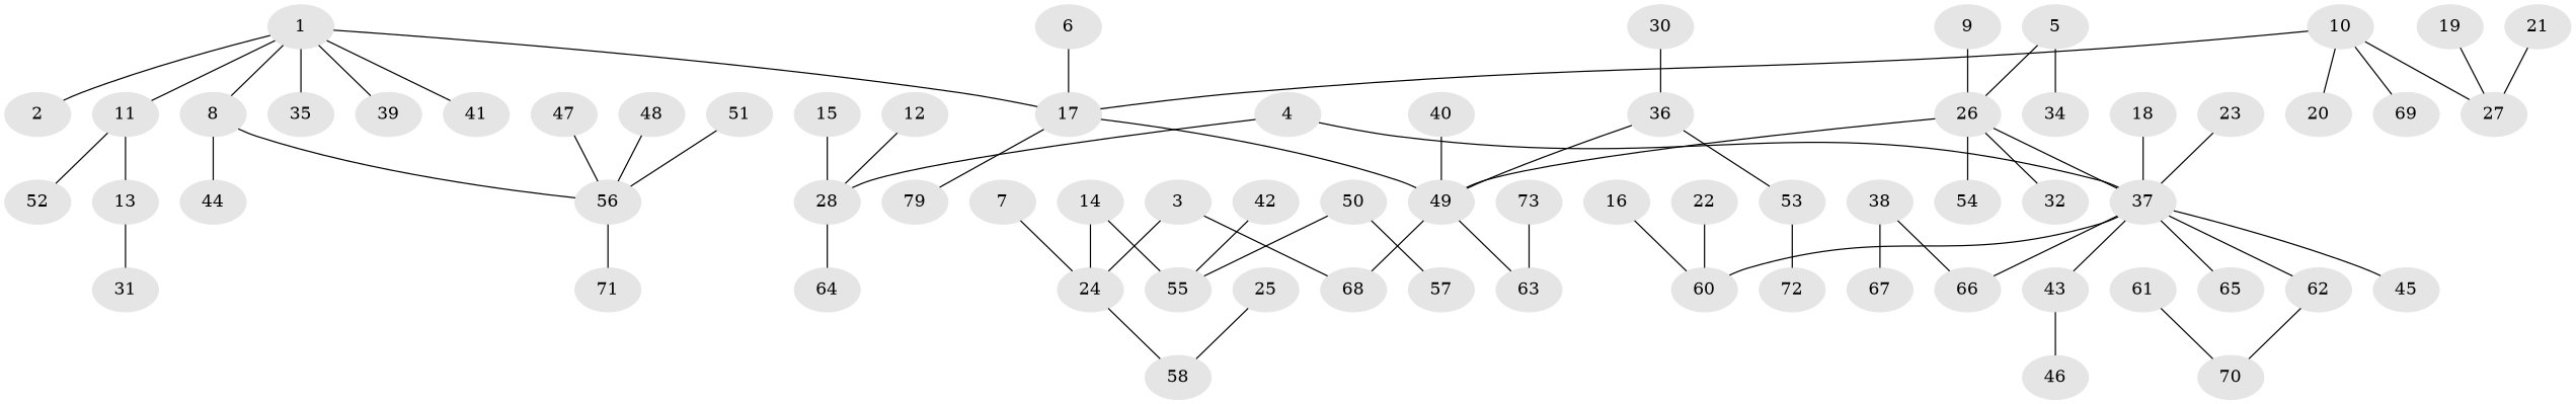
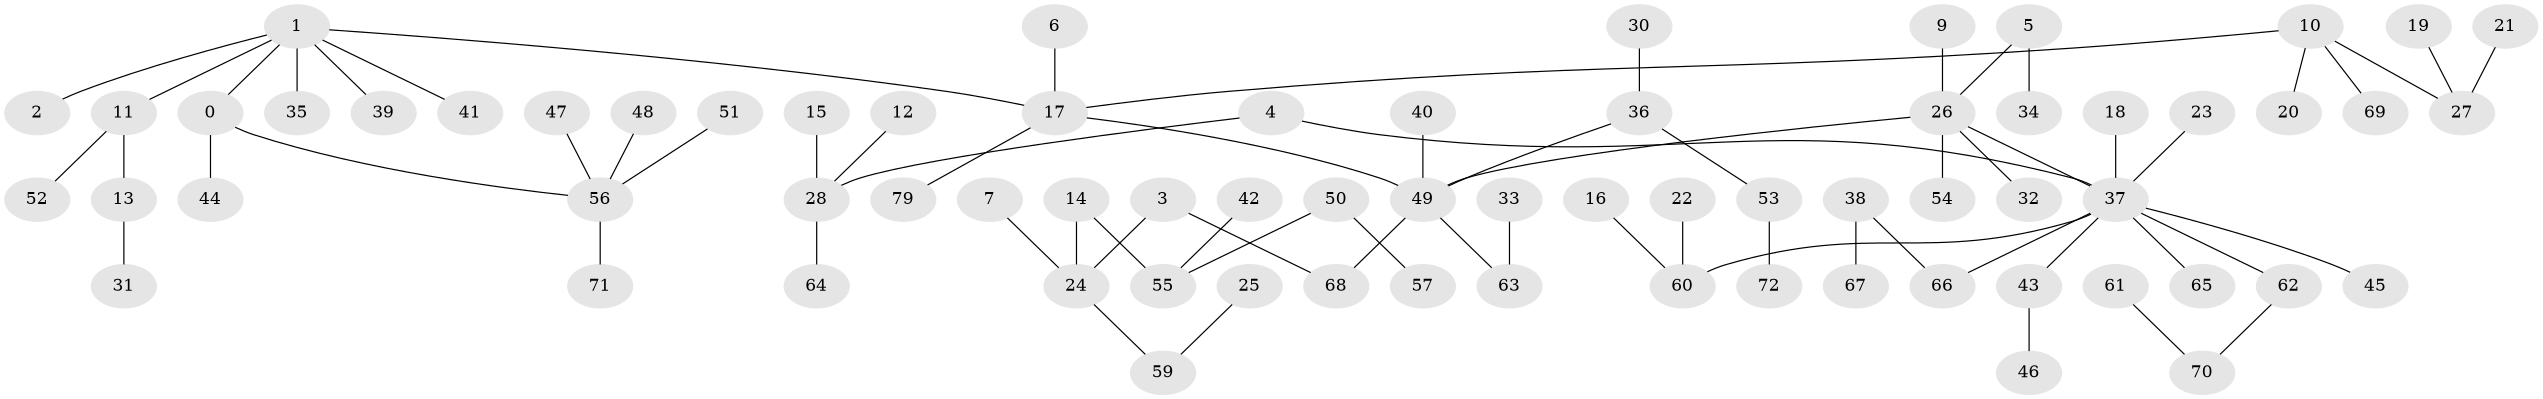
  graph {
    node [color=gray90 style=filled]
    edge [weight=1.0]
    1
    2
-   8
+   8 [label=0]
    11
    17
    35
    39
    41
    44
    56
    13
    52
    n13 [label=79]
    49
    3
    24
    68
-   58
+   58 [label=59]
    4
    28
    37
    64
    60
    43
    45
    62
    65
    66
    5
    26
    34
    32
    54
    6
    7
    71
    9
    10
    20
    27
    69
    31
    12
    14
    55
    15
    16
    63
    18
    19
    21
    22
    23
    25
    30
    36
    53
-   33 [label=73]
+   33
    72
    46
    70
    38
    67
    40
    42
    47
    48
    50
    57
    51
    61
    1 -- 2
    1 -- 8
    1 -- 11
    1 -- 17
    1 -- 35
    1 -- 39
    1 -- 41
    8 -- 44
    8 -- 56
    11 -- 13
    11 -- 52
    17 -- n13
    17 -- 49
    56 -- 71
    13 -- 31
    49 -- 68
    49 -- 63
    3 -- 24
    3 -- 68
    24 -- 58
    4 -- 28
    4 -- 37
    28 -- 64
    37 -- 60
    37 -- 43
    37 -- 45
    37 -- 62
    37 -- 65
    37 -- 66
    43 -- 46
    62 -- 70
    5 -- 26
    5 -- 34
    26 -- 49
    26 -- 37
    26 -- 32
    26 -- 54
    6 -- 17
    7 -- 24
    9 -- 26
    10 -- 17
    10 -- 20
    10 -- 27
    10 -- 69
    12 -- 28
    14 -- 24
    14 -- 55
    15 -- 28
    16 -- 60
    18 -- 37
    19 -- 27
    21 -- 27
    22 -- 60
    23 -- 37
    25 -- 58
    30 -- 36
    36 -- 49
    36 -- 53
    53 -- 72
    33 -- 63
    38 -- 66
    38 -- 67
    40 -- 49
    42 -- 55
    47 -- 56
    48 -- 56
    50 -- 55
    50 -- 57
    51 -- 56
    61 -- 70
  }
